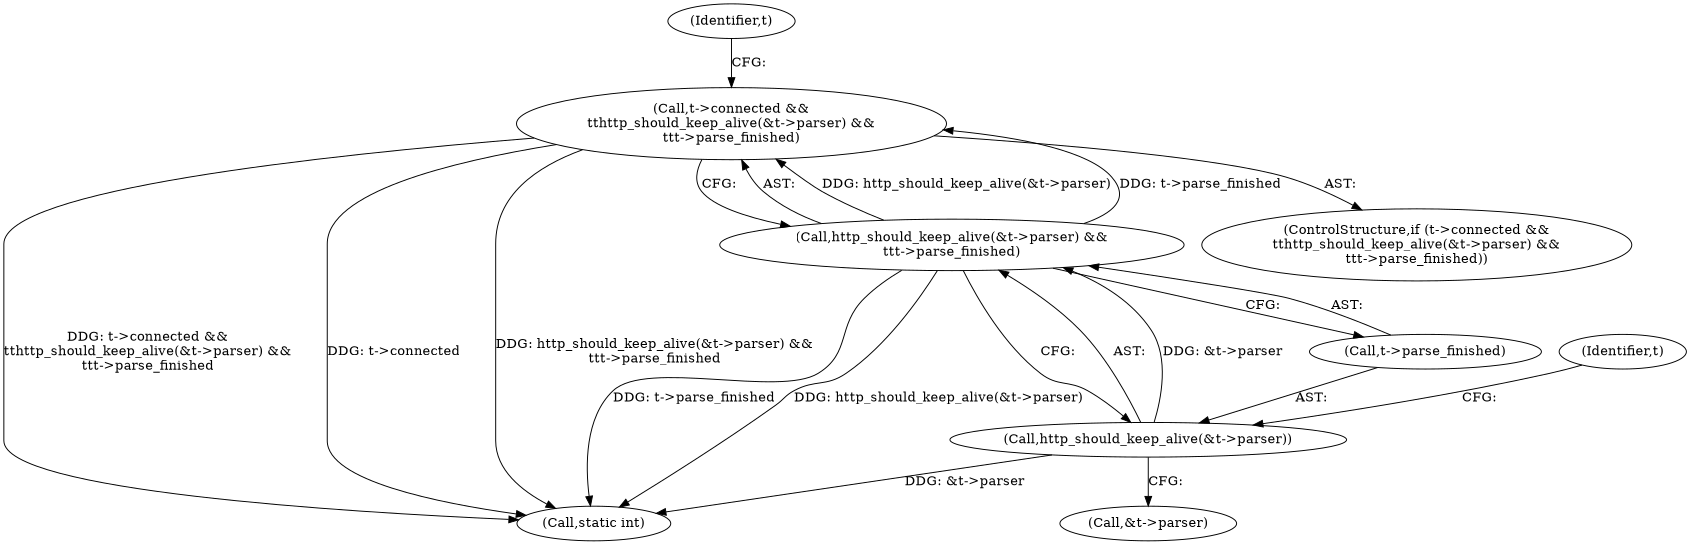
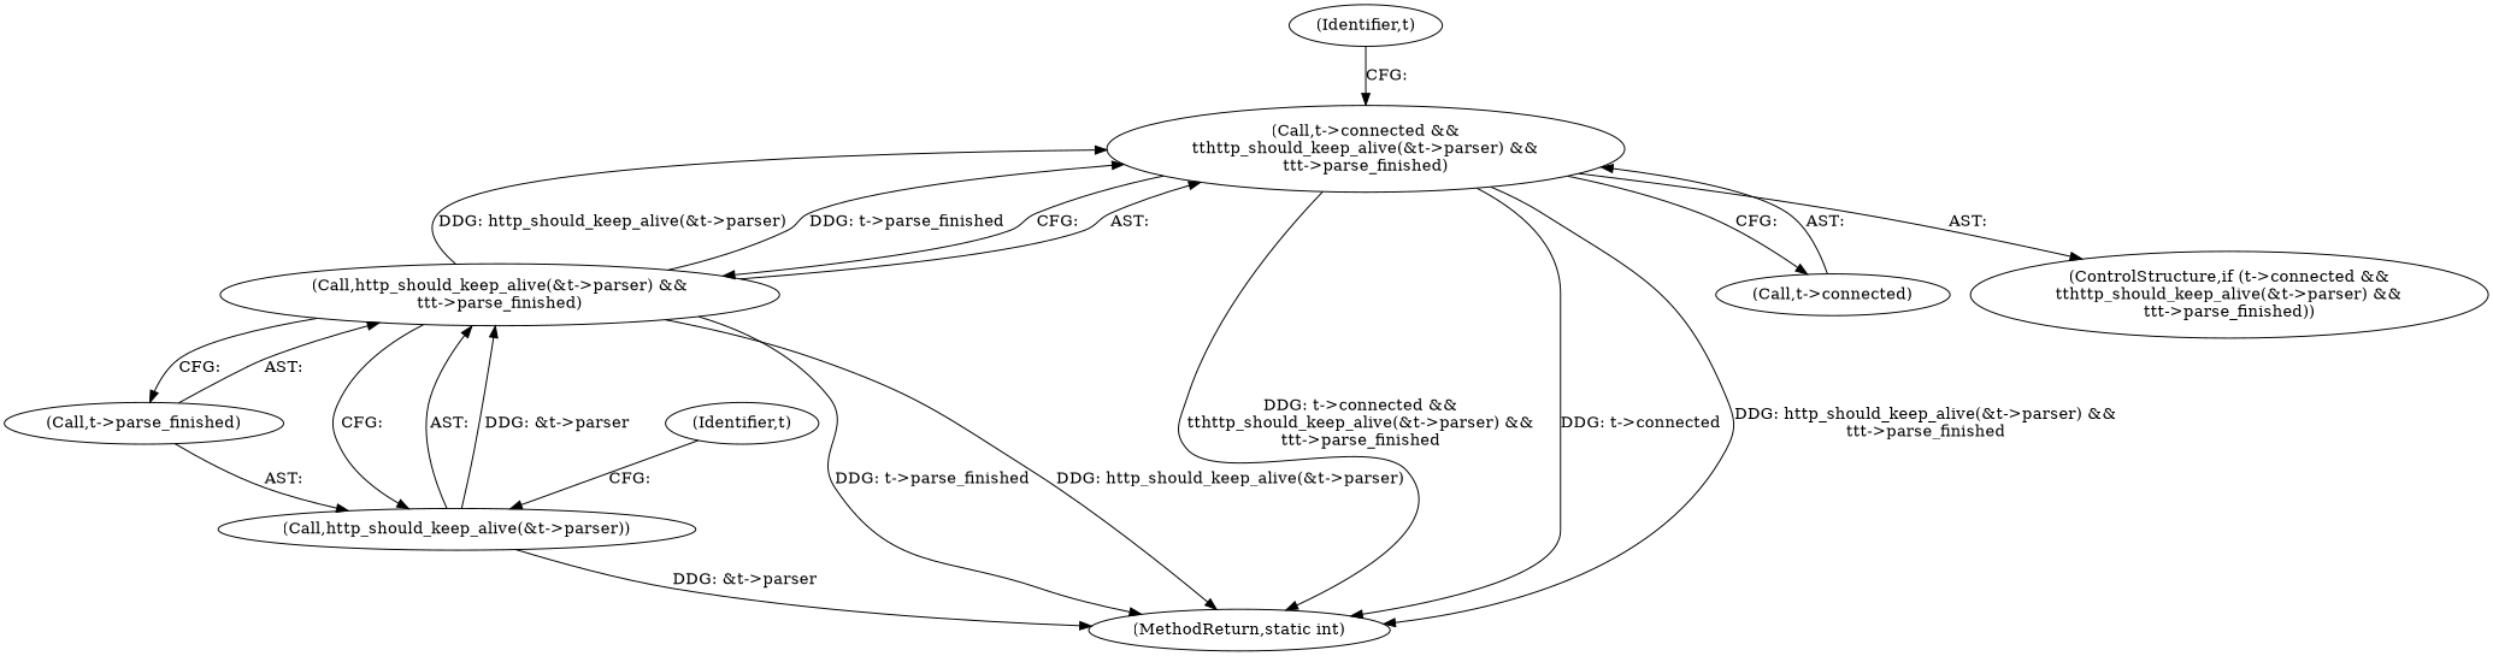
  digraph {
    n1 [label="(Call,t->connected &&\n\t\thttp_should_keep_alive(&t->parser) &&\n\t\tt->parse_finished)"]
    n2 [label="(Call,http_should_keep_alive(&t->parser) &&\n\t\tt->parse_finished)"]
-   n3 [label="(Call,static int)"]
+   n3 [label="(MethodReturn,static int)"]
+   n4 [label="(Call,t->connected)"]
    n5 [label="(ControlStructure,if (t->connected &&\n\t\thttp_should_keep_alive(&t->parser) &&\n\t\tt->parse_finished))"]
    n6 [label="(Call,http_should_keep_alive(&t->parser))"]
    n7 [label="(Call,t->parse_finished)"]
-   n8 [label="(Call,&t->parser)"]
    n9 [label="(Identifier,t)"]
    n10 [label="(Identifier,t)"]
    n1 -> n2 [label="CFG: "]
    n1 -> n3 [label="DDG: t->connected &&\n\t\thttp_should_keep_alive(&t->parser) &&\n\t\tt->parse_finished"]
    n1 -> n3 [label="DDG: t->connected"]
    n1 -> n3 [label="DDG: http_should_keep_alive(&t->parser) &&\n\t\tt->parse_finished"]
+   n1 -> n4 [label="CFG: "]
    n1 -> n5 [label="AST: "]
    n2 -> n1 [label="AST: "]
    n2 -> n1 [label="DDG: http_should_keep_alive(&t->parser)"]
    n2 -> n1 [label="DDG: t->parse_finished"]
    n2 -> n3 [label="DDG: t->parse_finished"]
    n2 -> n3 [label="DDG: http_should_keep_alive(&t->parser)"]
    n2 -> n6 [label="CFG: "]
    n2 -> n7 [label="CFG: "]
+   n4 -> n1 [label="AST: "]
    n6 -> n2 [label="AST: "]
    n6 -> n2 [label="DDG: &t->parser"]
    n6 -> n3 [label="DDG: &t->parser"]
-   n6 -> n8 [label="CFG: "]
    n7 -> n2 [label="AST: "]
    n7 -> n6 [label="AST: "]
    n9 -> n6 [label="CFG: "]
    n10 -> n1 [label="CFG: "]
  }
